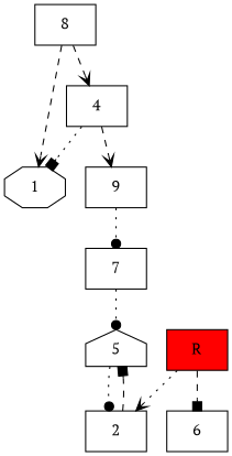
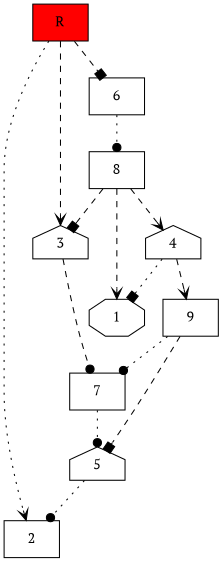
  digraph {
    fontname="PT Serif"
    node [fontname="PT Serif" shape=box]
    edge [arrowhead=dot fontname="PT Serif" style=dashed]
    5 [shape=house]
    2
+   3 [shape=house]
    7
    1 [shape=octagon]
-   4
+   4 [shape=house]
    9
    6
    8
    R [fillcolor="#ff0000" style=filled]
    5 -> 2 [style=dotted]
-   2 -> 5 [arrowhead=box]
+   9 -> 5 [arrowhead=box]
+   3 -> 7
    7 -> 5 [style=dotted]
    4 -> 1 [arrowhead=box style=dotted]
    4 -> 9 [arrowhead=vee]
    9 -> 7 [style=dotted]
+   6 -> 8 [style=dotted]
+   8 -> 3 [arrowhead=box]
    8 -> 1 [arrowhead=vee]
    8 -> 4 [arrowhead=vee]
    R -> 2 [arrowhead=vee style=dotted]
+   R -> 3 [arrowhead=vee]
    R -> 6 [arrowhead=box]
  }
